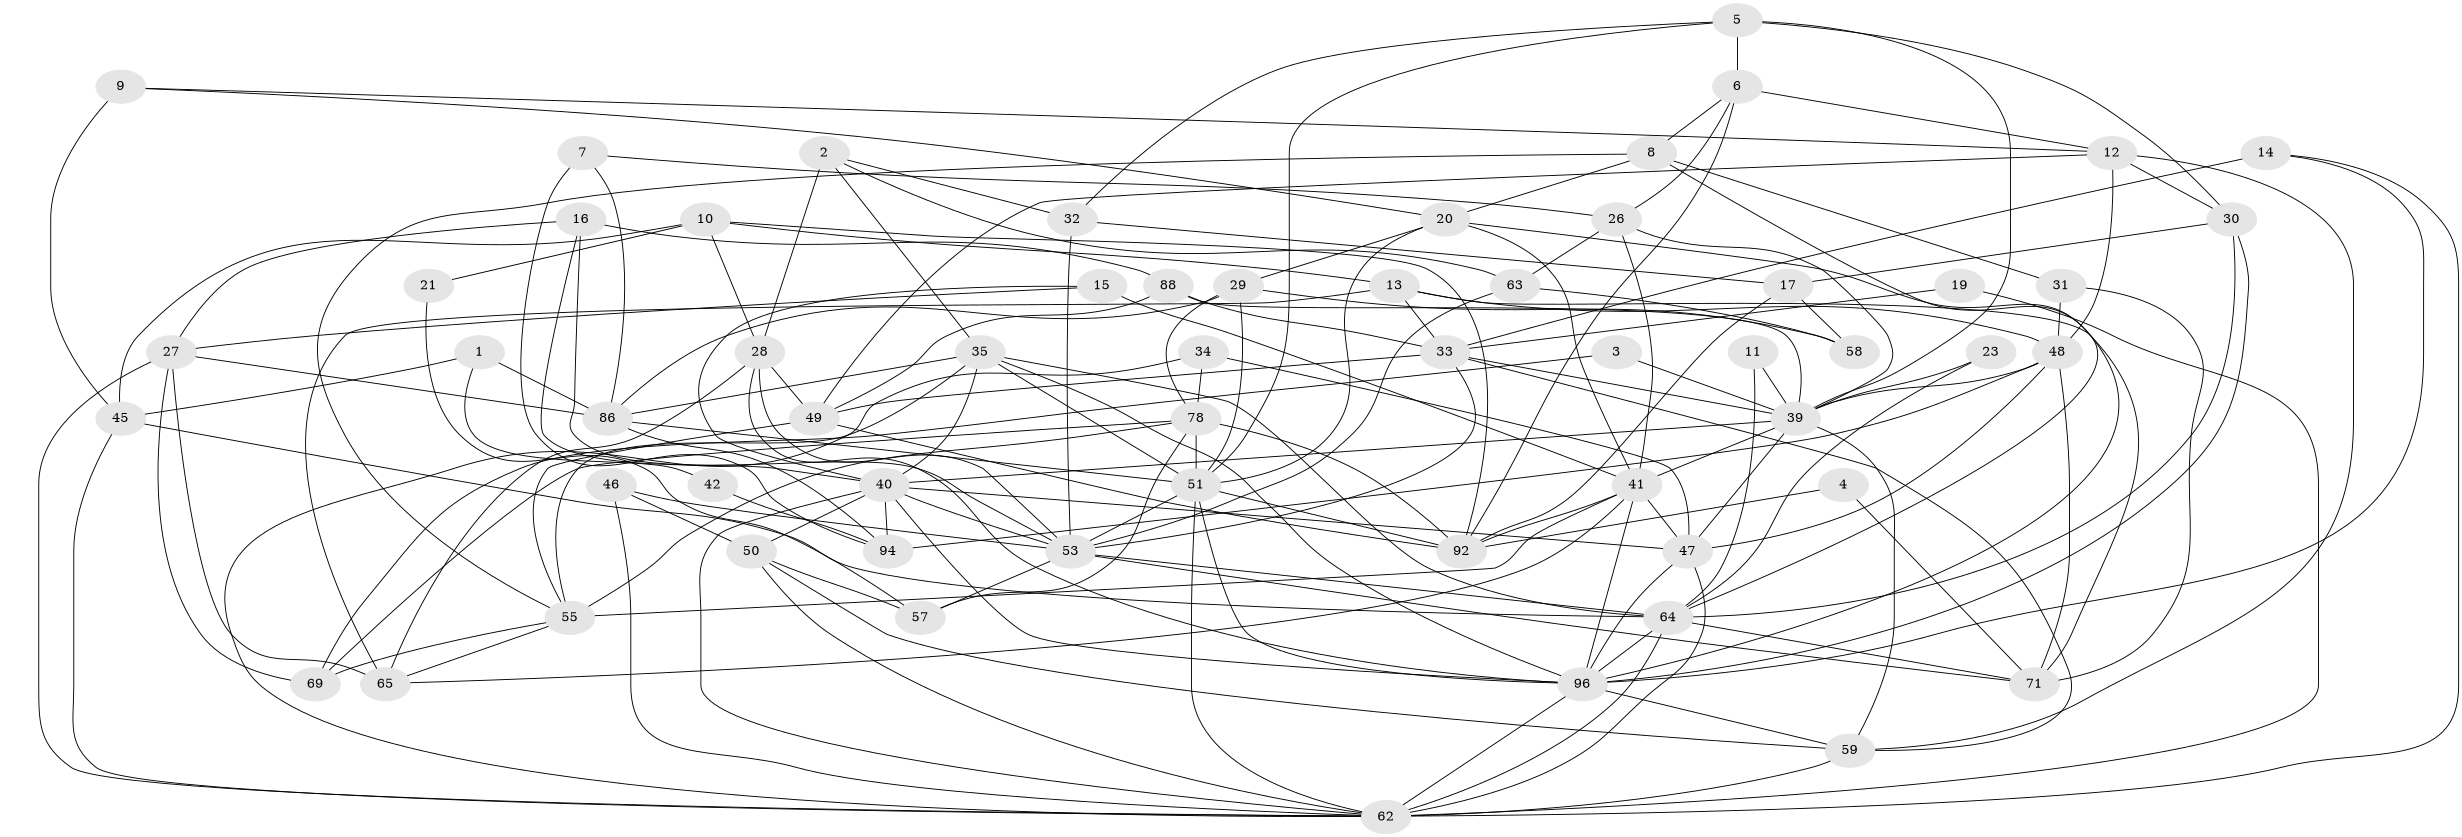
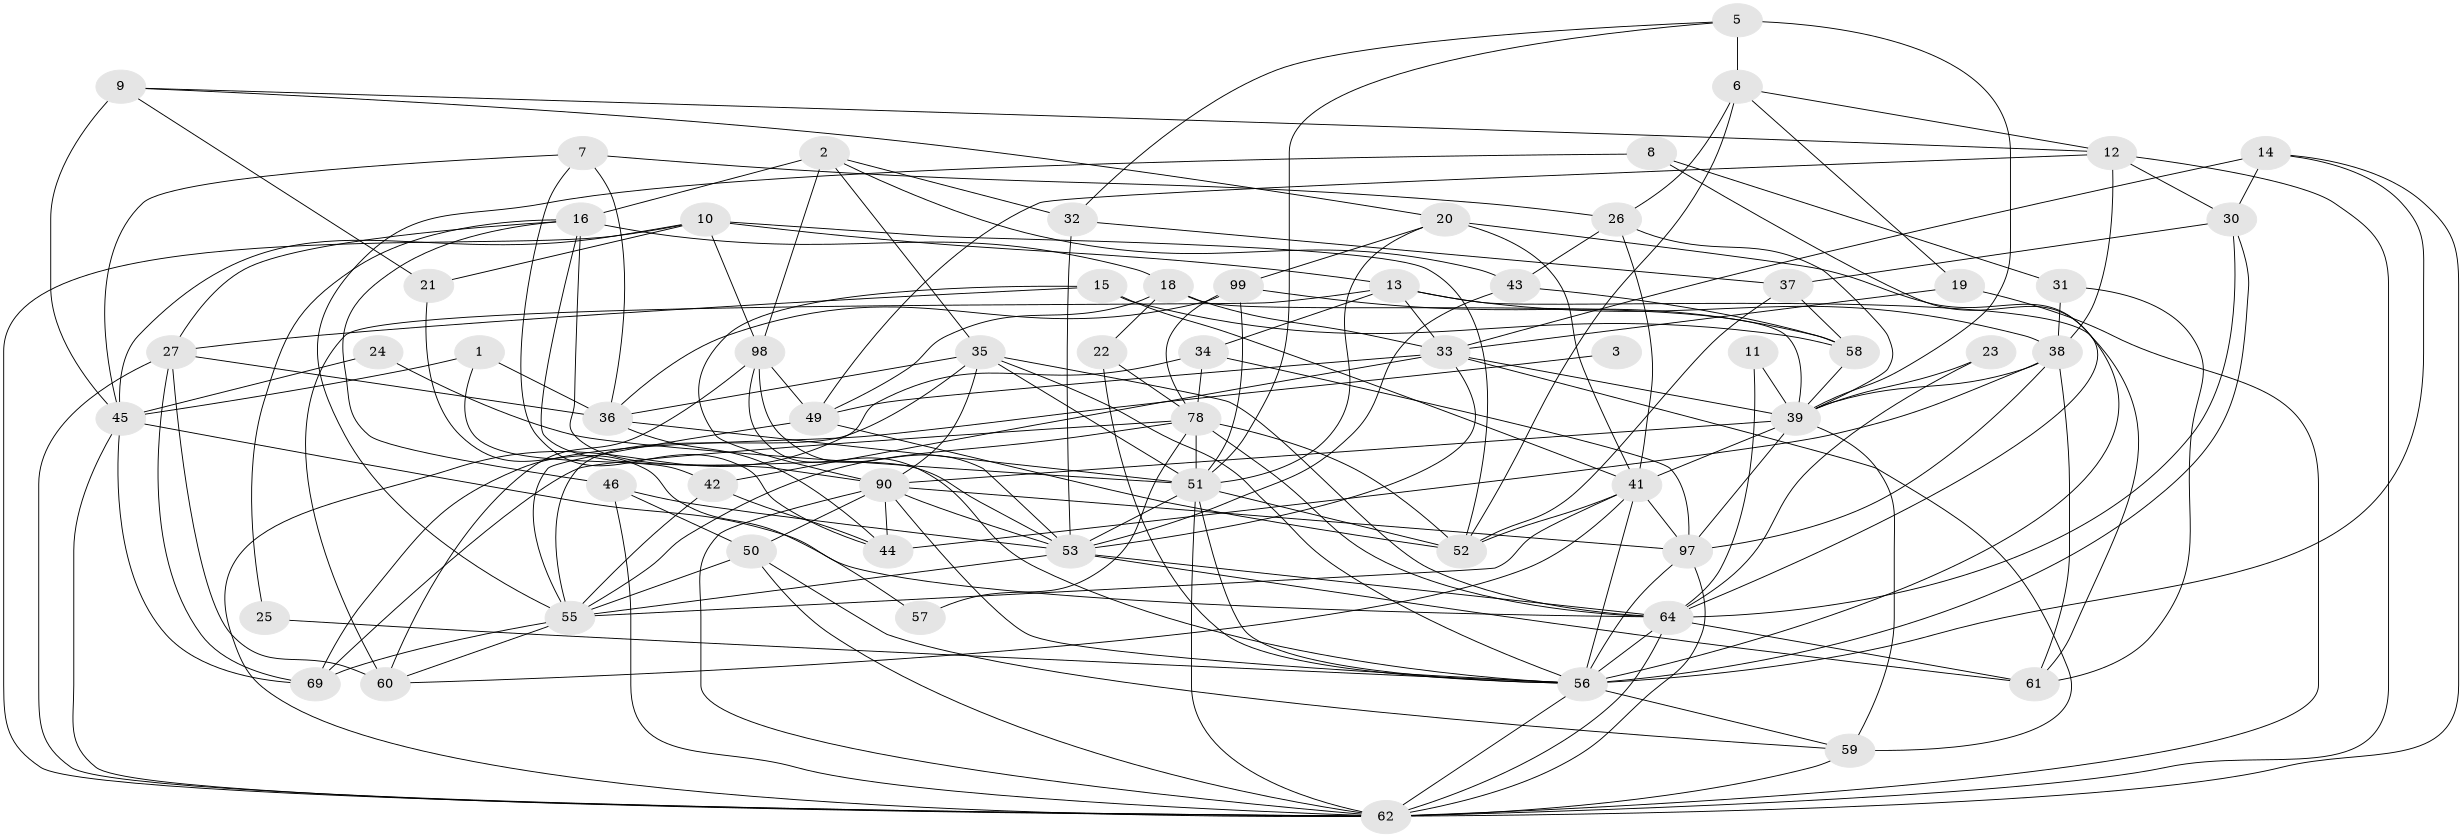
  graph {
    node [color=gray90 style=filled]
    edge [weight=1.0]
    1
-   36 [label=86]
+   36
    42
    45
    51
-   44 [label=94]
+   44
    55
    n8 [label=69]
    n9 [label=64]
    62
    2
    16
-   28
+   28 [label=98]
    32
    35
-   43 [label=63]
+   43
    27
-   40
-   18 [label=88]
+   40 [label=90]
+   18
+   25
    46
    53
    49
-   60 [label=65]
-   56 [label=96]
-   37 [label=17]
+   60
+   56
+   37
    58
    3
    39
    41
    59
-   47
-   4
-   52 [label=92]
-   61 [label=71]
+   47 [label=97]
+   52
+   61
    10
    21
    13
    5
    6
    30
    8
    12
    26
    20
    31
-   38 [label=48]
+   38
    7
-   29
+   29 [label=99]
    9
    57
    33
    34
    11
    n55 [label=78]
    14
    15
    50
+   22
    19
    23
+   24
    1 -- 36
    1 -- 42
    1 -- 45
    36 -- 51
    36 -- 44
    42 -- 44
+   42 -- 55
+   45 -- n8
    45 -- n9
    45 -- 62
    51 -- 62
    51 -- 53
    51 -- 56
    51 -- 52
    55 -- n8
    55 -- 60
    n9 -- 62 [weight=2.0]
    n9 -- 56
    n9 -- 61
+   2 -- 16
    2 -- 28
    2 -- 32
    2 -- 35
    2 -- 43
    16 -- 27
    16 -- 40
    16 -- 18
+   16 -- 25
+   16 -- 46
    16 -- 53
    28 -- 53
    28 -- 49
    28 -- 60
    28 -- 56
    32 -- 53
    32 -- 37
    35 -- 36
    35 -- 51
    35 -- 55
    35 -- n9
    35 -- 40
    35 -- 56
    43 -- 53 [weight=2.0]
    43 -- 58
    27 -- 36
    27 -- n8
    27 -- 62
    27 -- 60
    40 -- 44
    40 -- 62
    40 -- 53
    40 -- 56
    40 -- 47
    40 -- 50
    18 -- 49
    18 -- 39
    18 -- 33
+   18 -- 22
+   25 -- 56
    46 -- 62
    46 -- 53
    46 -- 50
    53 -- n9
    53 -- 61
-   53 -- 57
+   53 -- 55
    49 -- 55
    49 -- 52
    56 -- 62
    56 -- 59 [weight=2.0]
    37 -- 58
    37 -- 52
    3 -- n8
-   3 -- 39
+   58 -- 39
    39 -- 40
    39 -- 41
    39 -- 59
    39 -- 47
    41 -- 55
    41 -- 60
    41 -- 56
    41 -- 47
    41 -- 52
    59 -- 62
    47 -- 62
    47 -- 56
-   4 -- 52
-   4 -- 61
    10 -- 45
+   10 -- 62
    10 -- 28
    10 -- 52
    10 -- 21
    10 -- 13
    21 -- 57
    13 -- 60
    13 -- 61
    13 -- 38
    13 -- 33
+   13 -- 34
    5 -- 51
    5 -- 32
    5 -- 39
    5 -- 6
-   5 -- 30
+   14 -- 30
    6 -- 52
-   6 -- 8
+   6 -- 19
    6 -- 12
    6 -- 26
    30 -- n9
    30 -- 56
    30 -- 37
    8 -- 55
    8 -- n9
-   8 -- 20
    8 -- 31
-   12 -- 59
+   12 -- 62
    12 -- 49
    12 -- 30
    12 -- 38
    26 -- 43
    26 -- 39
    26 -- 41
    20 -- 51
    20 -- 56
    20 -- 41
    20 -- 29
    31 -- 61
    31 -- 38
    38 -- 44
    38 -- 39
    38 -- 47
    38 -- 61
    7 -- 36
+   7 -- 45
    7 -- 44
    7 -- 26
    29 -- 36
    29 -- 51
    29 -- 58
    29 -- n55
    9 -- 45 [weight=2.0]
+   9 -- 21
    9 -- 12
    9 -- 20
+   33 -- 42
    33 -- 53
    33 -- 49
    33 -- 39
    33 -- 59
    34 -- 62
    34 -- 47
    34 -- n55
    11 -- n9
    11 -- 39
    n55 -- 51
    n55 -- 55
    n55 -- n8
+   n55 -- n9
    n55 -- 52
    n55 -- 57
    14 -- 62
    14 -- 56
    14 -- 33
    15 -- 27
    15 -- 40
+   15 -- 58
    15 -- 41
-   50 -- 57
+   50 -- 55
    50 -- 62
    50 -- 59
+   22 -- 56
+   22 -- n55
    19 -- 62
    19 -- 33
    23 -- n9
    23 -- 39
+   24 -- 45
+   24 -- 51
  }
